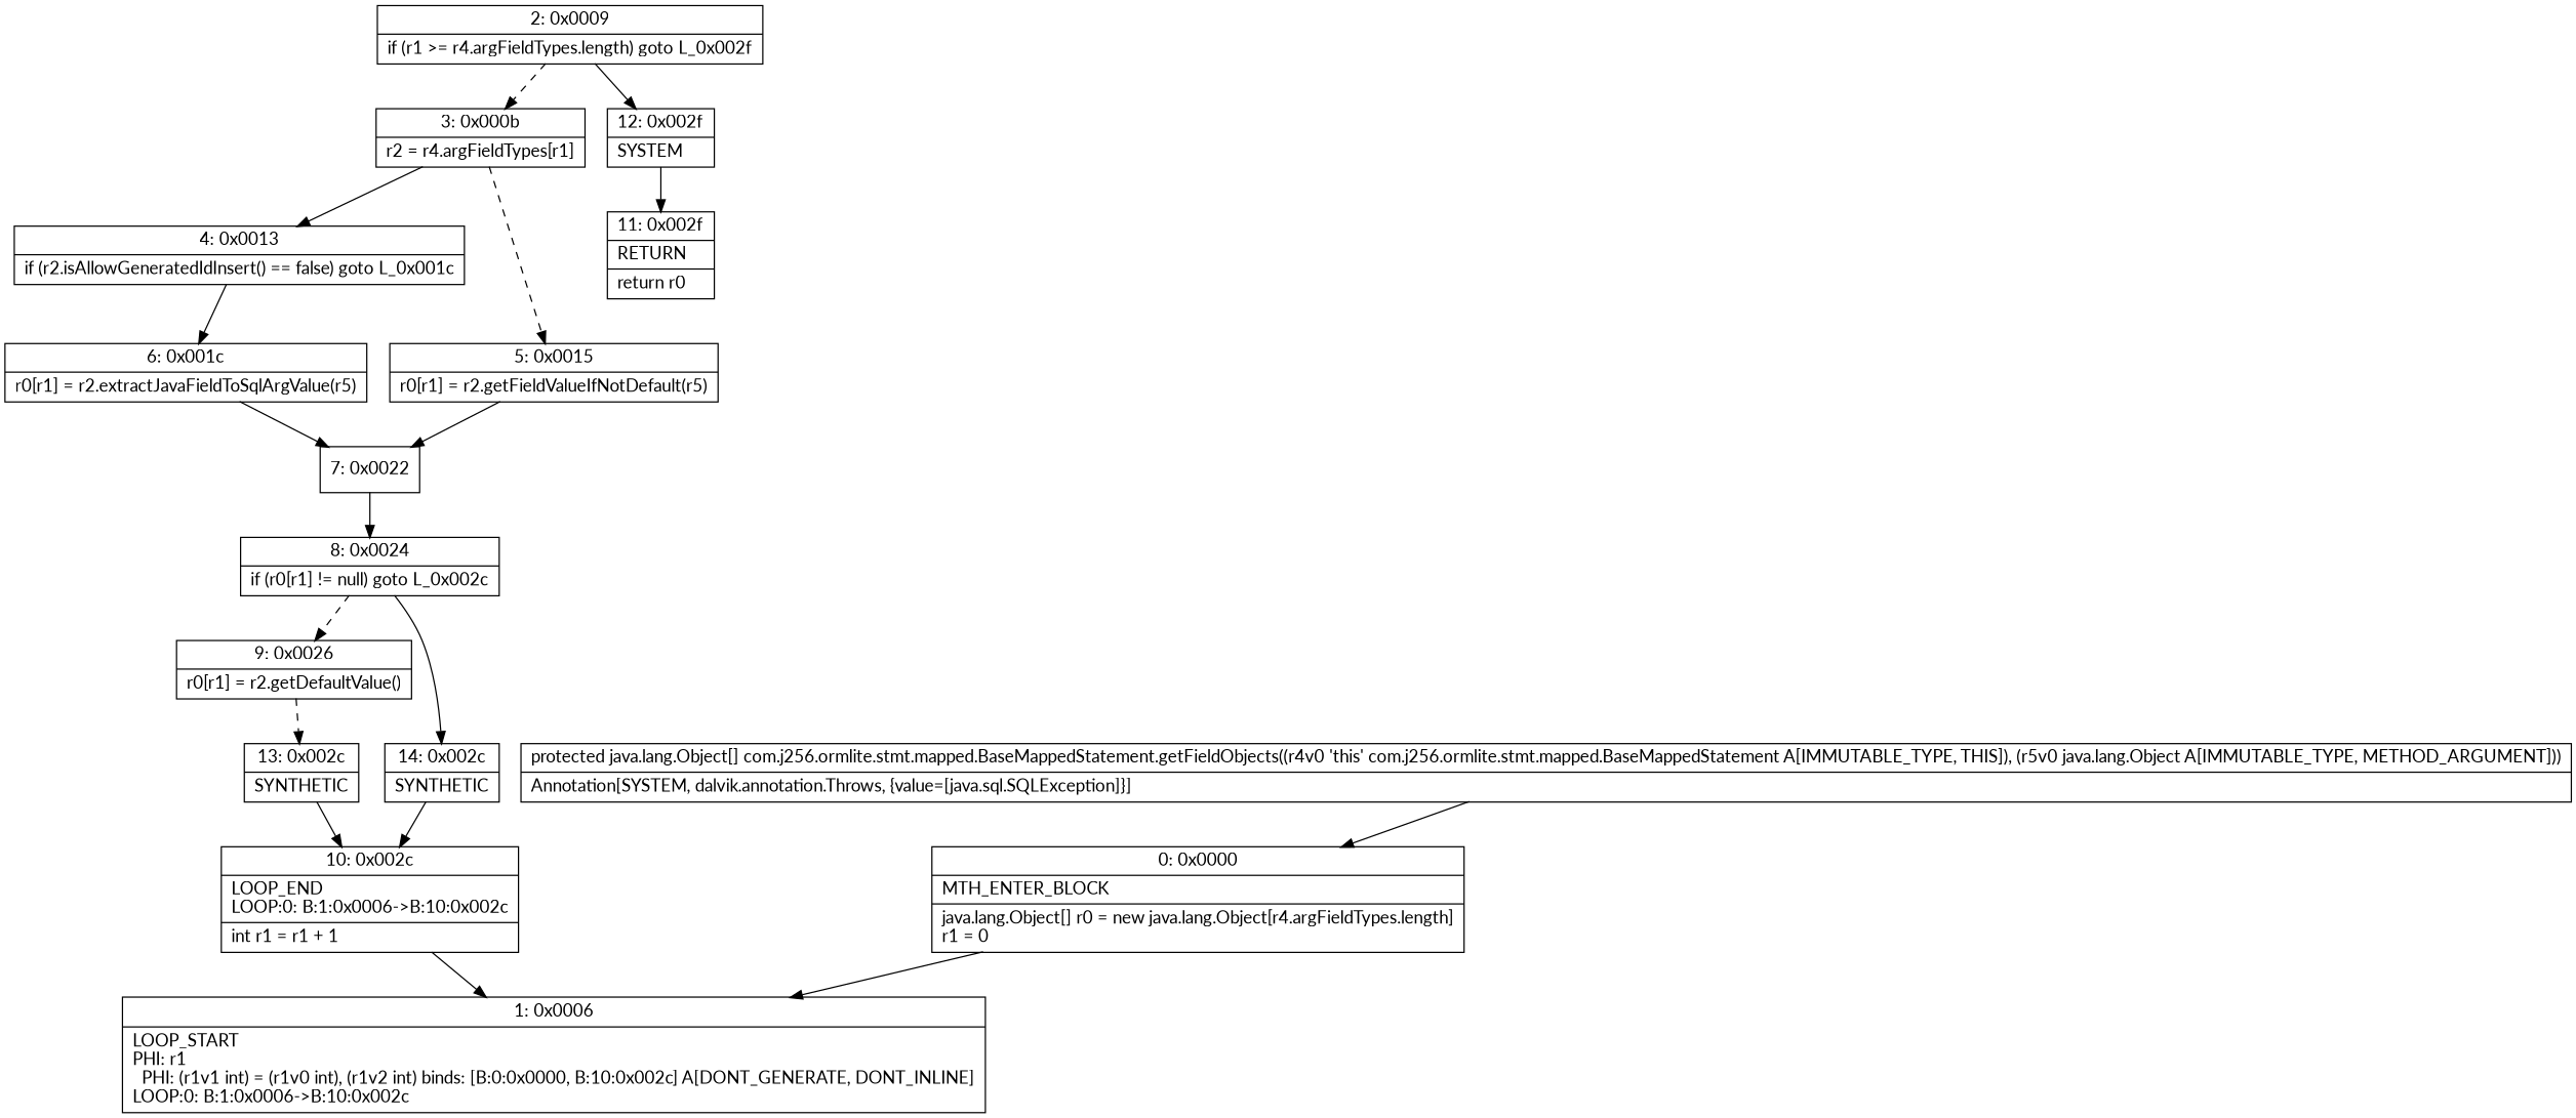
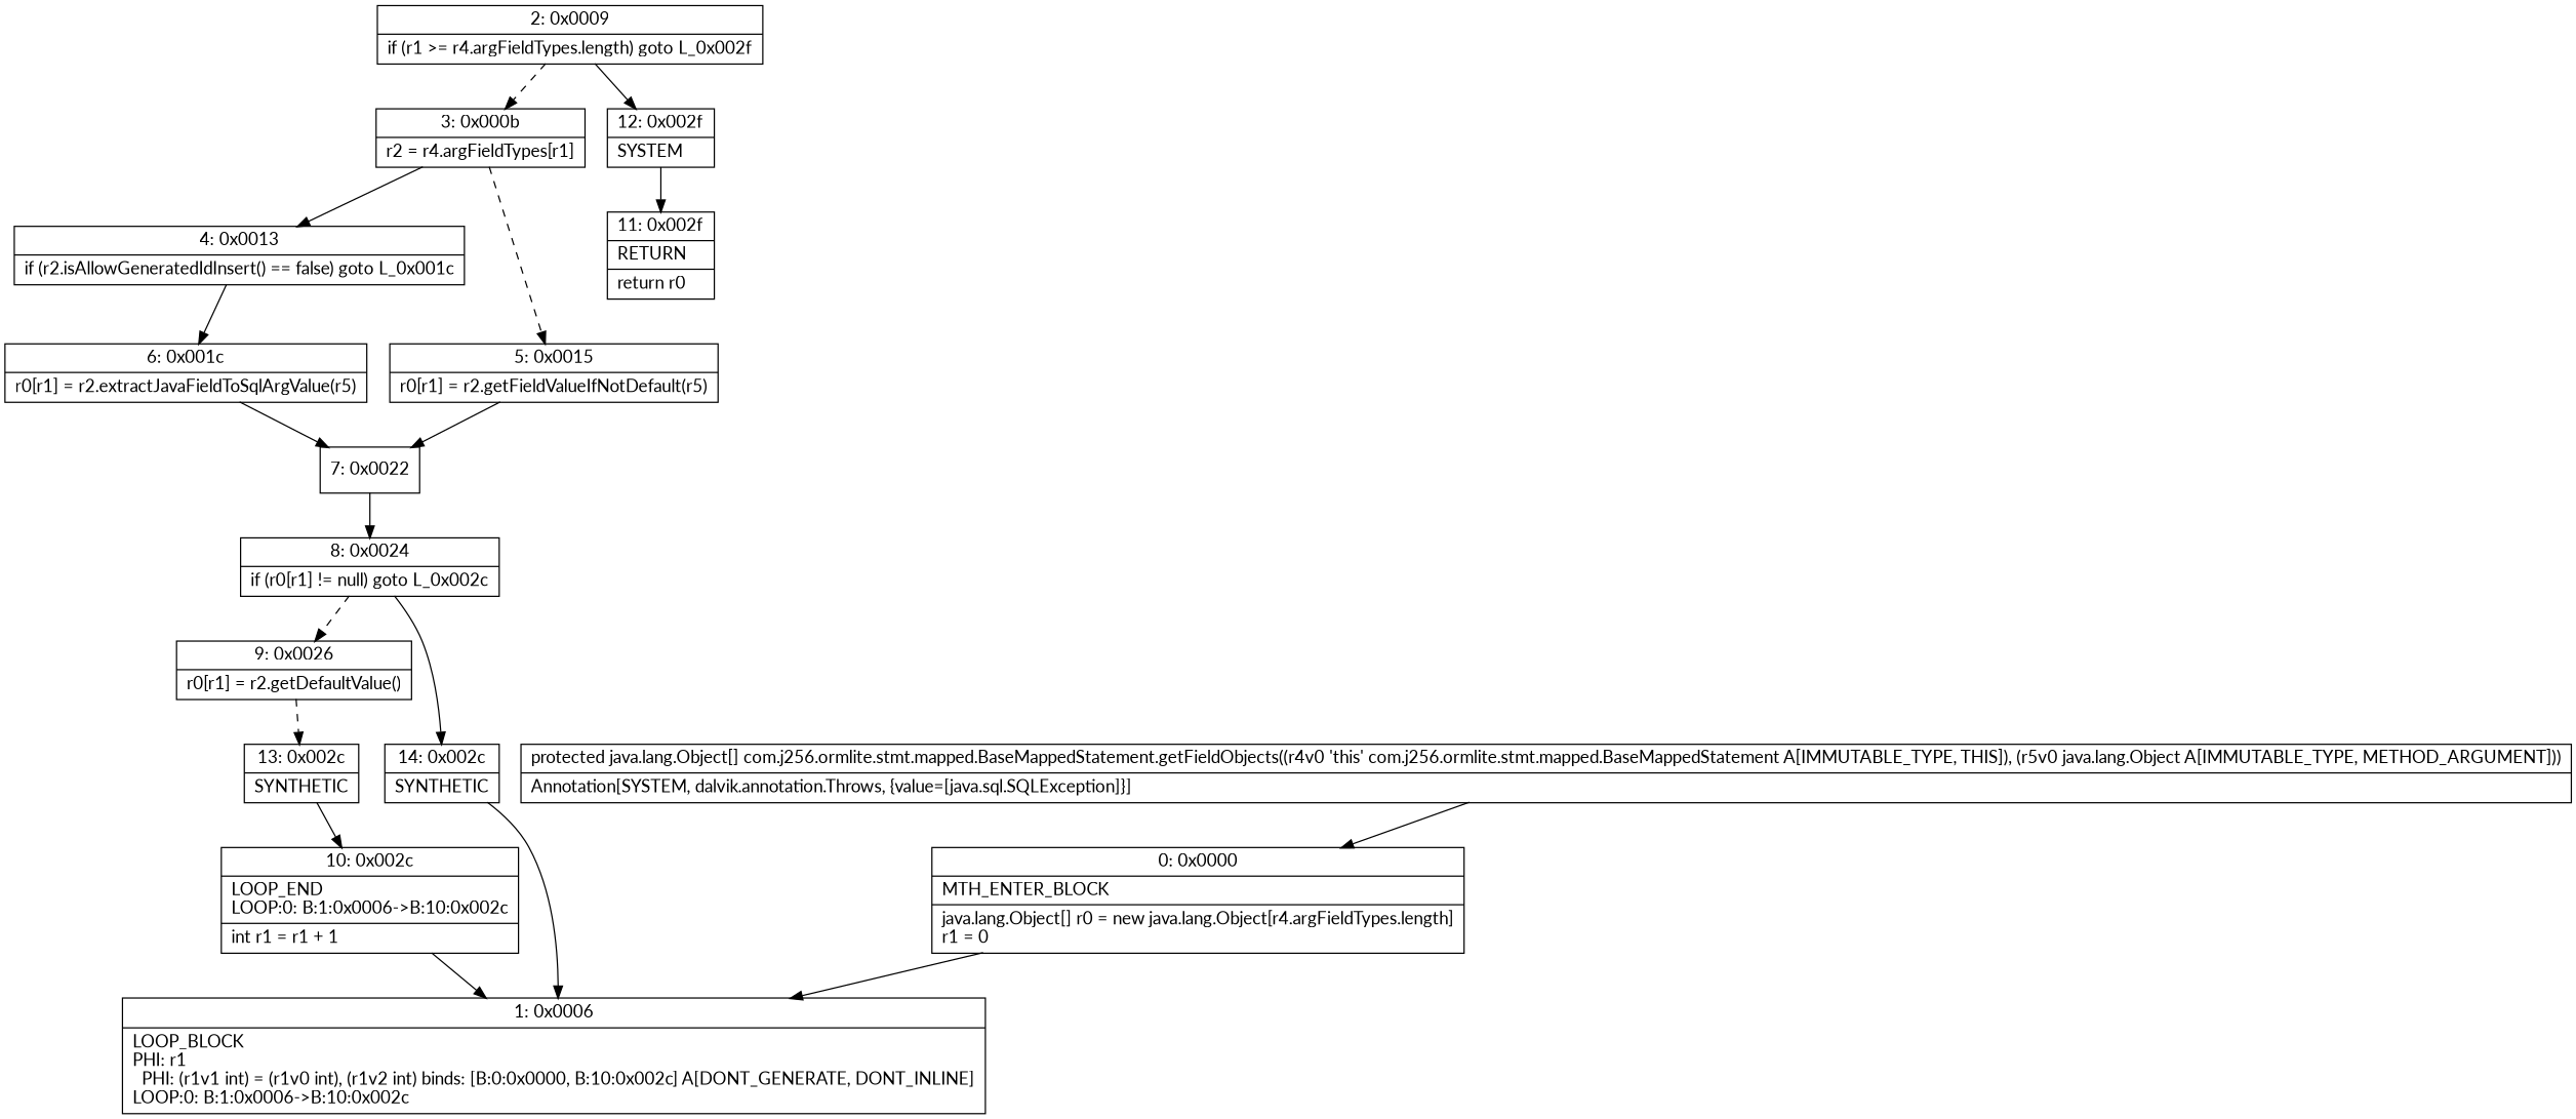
  digraph {
    fontname=Lato
    node [fontname=Lato shape=record]
    edge [fontname=Lato]
    n1 [label="{0\:\ 0x0000|MTH_ENTER_BLOCK\l|java.lang.Object[] r0 = new java.lang.Object[r4.argFieldTypes.length]\lr1 = 0\l}"]
-   n2 [label="{1\:\ 0x0006|LOOP_START\lPHI: r1 \l  PHI: (r1v1 int) = (r1v0 int), (r1v2 int) binds: [B:0:0x0000, B:10:0x002c] A[DONT_GENERATE, DONT_INLINE]\lLOOP:0: B:1:0x0006\-\>B:10:0x002c\l}"]
+   n2 [label="{1\:\ 0x0006|LOOP_BLOCK\lPHI: r1 \l  PHI: (r1v1 int) = (r1v0 int), (r1v2 int) binds: [B:0:0x0000, B:10:0x002c] A[DONT_GENERATE, DONT_INLINE]\lLOOP:0: B:1:0x0006\-\>B:10:0x002c\l}"]
    n3 [label="{2\:\ 0x0009|if (r1 \>= r4.argFieldTypes.length) goto L_0x002f\l}"]
    n4 [label="{3\:\ 0x000b|r2 = r4.argFieldTypes[r1]\l}"]
    n5 [label="{12\:\ 0x002f|SYSTEM\l}"]
    n6 [label="{4\:\ 0x0013|if (r2.isAllowGeneratedIdInsert() == false) goto L_0x001c\l}"]
    n7 [label="{5\:\ 0x0015|r0[r1] = r2.getFieldValueIfNotDefault(r5)\l}"]
    n8 [label="{11\:\ 0x002f|RETURN\l|return r0\l}"]
    n9 [label="{6\:\ 0x001c|r0[r1] = r2.extractJavaFieldToSqlArgValue(r5)\l}"]
    n10 [label="{7\:\ 0x0022}"]
    n11 [label="{8\:\ 0x0024|if (r0[r1] != null) goto L_0x002c\l}"]
    n12 [label="{9\:\ 0x0026|r0[r1] = r2.getDefaultValue()\l}"]
    n13 [label="{14\:\ 0x002c|SYNTHETIC\l}"]
    n14 [label="{13\:\ 0x002c|SYNTHETIC\l}"]
    n15 [label="{10\:\ 0x002c|LOOP_END\lLOOP:0: B:1:0x0006\-\>B:10:0x002c\l|int r1 = r1 + 1\l}"]
    n16 [label="{protected java.lang.Object[] com.j256.ormlite.stmt.mapped.BaseMappedStatement.getFieldObjects((r4v0 'this' com.j256.ormlite.stmt.mapped.BaseMappedStatement A[IMMUTABLE_TYPE, THIS]), (r5v0 java.lang.Object A[IMMUTABLE_TYPE, METHOD_ARGUMENT]))  | Annotation[SYSTEM, dalvik.annotation.Throws, \{value=[java.sql.SQLException]\}]\l}"]
    n1 -> n2
    n3 -> n4 [style=dashed]
    n3 -> n5
    n4 -> n6
    n4 -> n7 [style=dashed]
    n5 -> n8
    n6 -> n9
    n7 -> n10
    n9 -> n10
    n10 -> n11
    n11 -> n12 [style=dashed]
    n11 -> n13
    n12 -> n14 [style=dashed]
-   n13 -> n15
+   n13 -> n2
    n14 -> n15
    n15 -> n2
    n16 -> n1
  }
